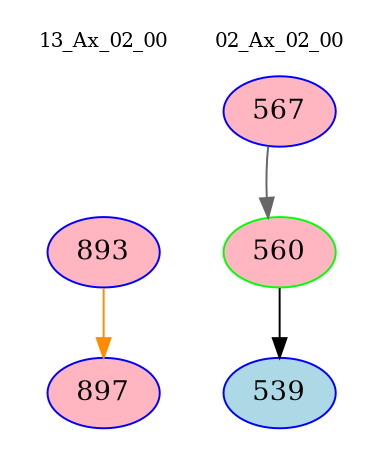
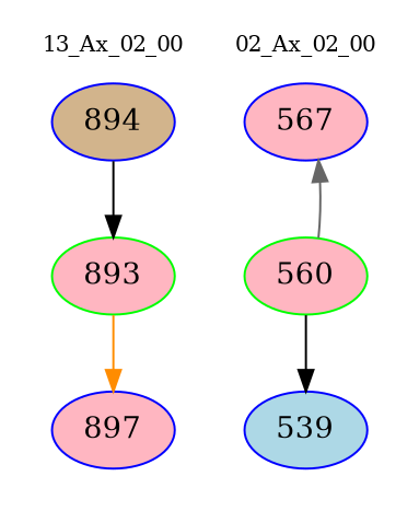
  digraph {
    node [color=blue fillcolor=lightpink style=filled]
    edge [color=black]
-   n2 [label=893]
+   n1 [fillcolor=tan label=894]
+   n2 [color=green label=893]
    n3 [label=897]
    n4 [label=567]
    n5 [color=green label=560]
    n6 [fillcolor=lightblue label=539]
    subgraph cluster_1 {
      color=white
      fontsize=10
      label="13_Ax_02_00"
+     n1
      n2
      n3
    }
    subgraph cluster_2 {
      color=white
      fontsize=10
      label="02_Ax_02_00"
      n4
      n5
      n6
    }
+   n1 -> n2
    n2 -> n3 [color=darkorange]
-   n4 -> n5 [color=gray40]
+   n5 -> n4 [color=gray40]
    n5 -> n6
  }
